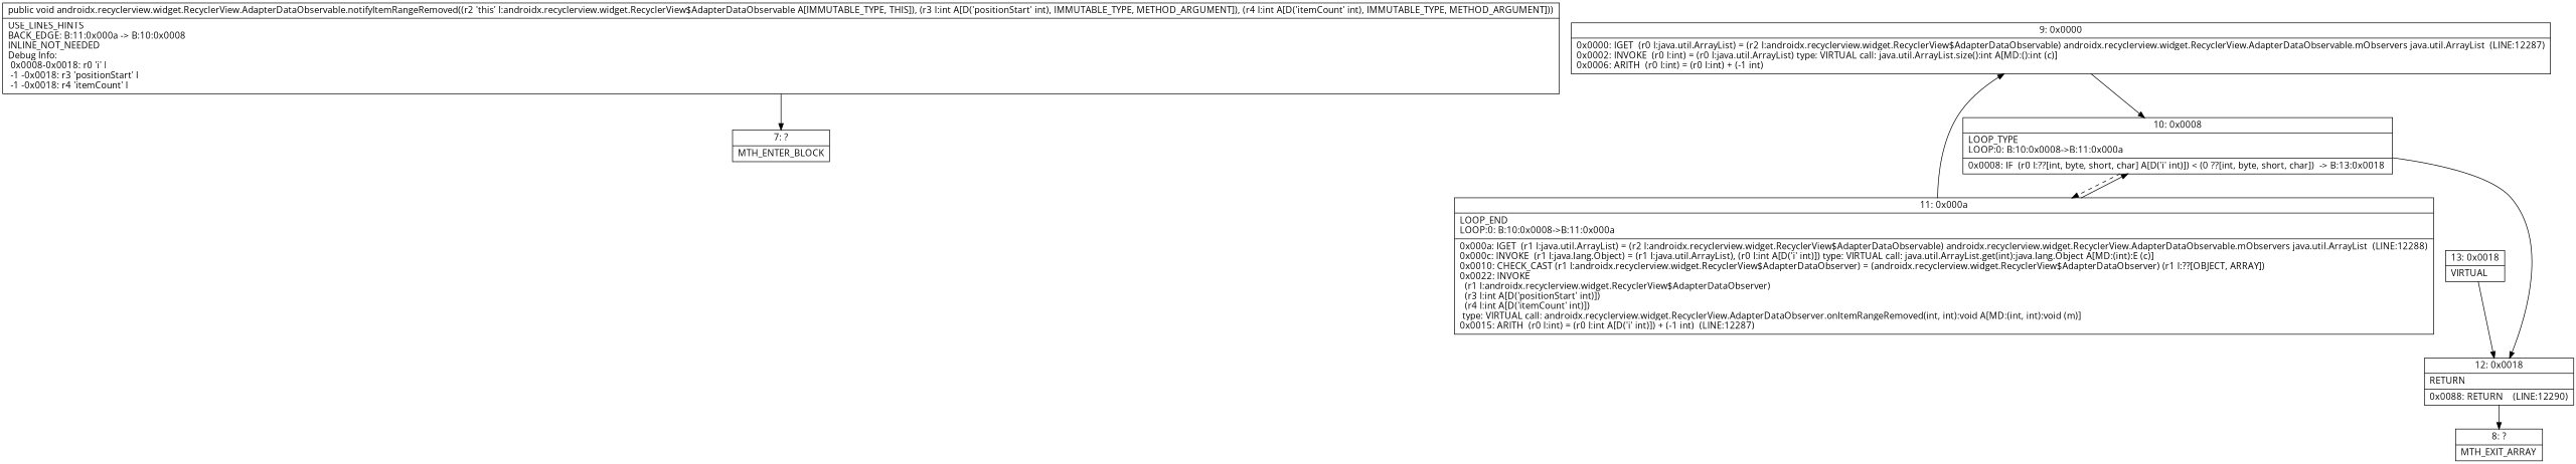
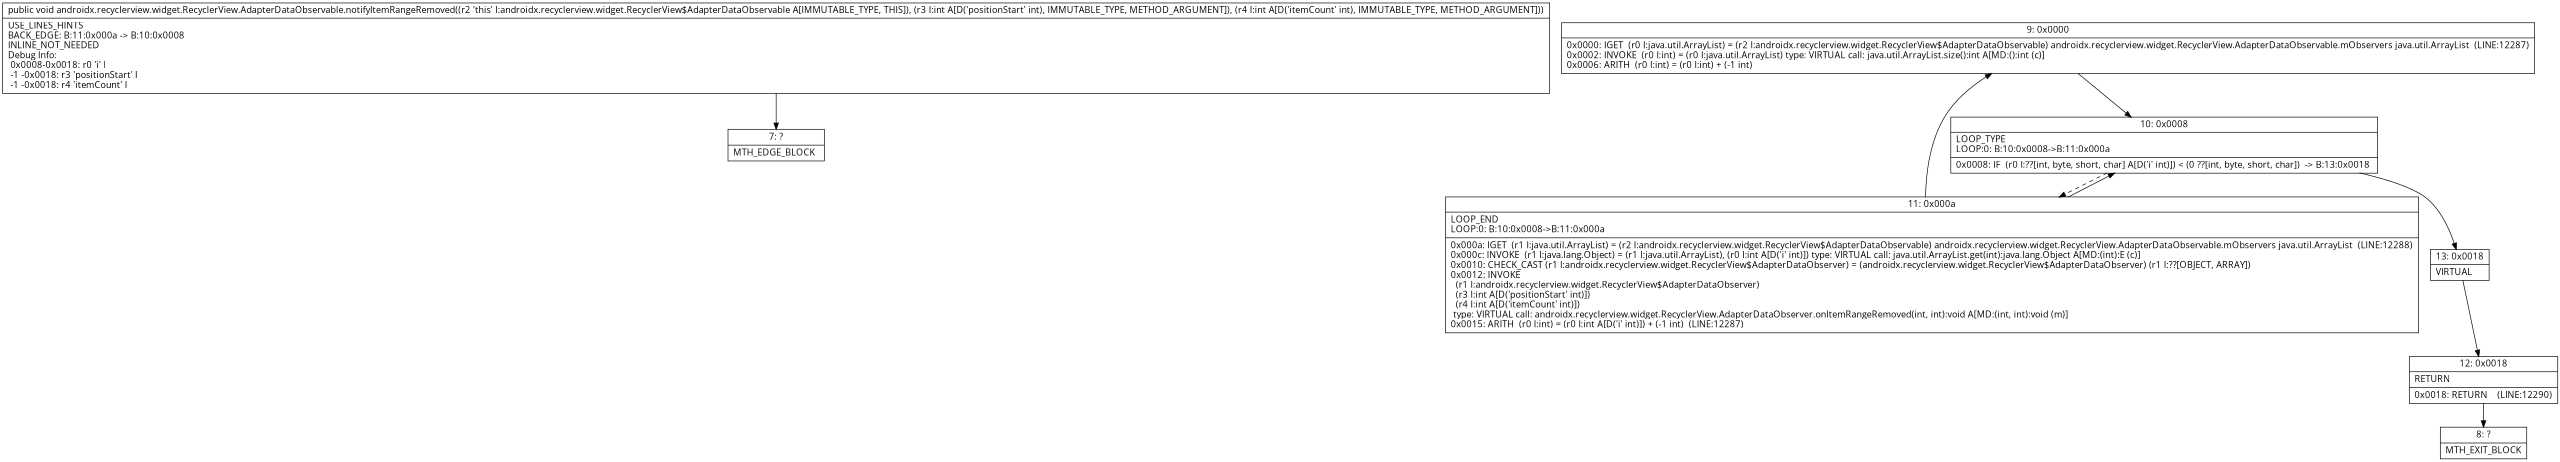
  digraph {
    fontname="Open Sans"
    node [fontname="Open Sans" shape=record]
    edge [fontname="Open Sans"]
-   n1 [label="{7\:\ ?|MTH_ENTER_BLOCK\l}"]
+   n1 [label="{7\:\ ?|MTH_EDGE_BLOCK\l}"]
    n2 [label="{9\:\ 0x0000|0x0000: IGET  (r0 I:java.util.ArrayList) = (r2 I:androidx.recyclerview.widget.RecyclerView$AdapterDataObservable) androidx.recyclerview.widget.RecyclerView.AdapterDataObservable.mObservers java.util.ArrayList  (LINE:12287)\l0x0002: INVOKE  (r0 I:int) = (r0 I:java.util.ArrayList) type: VIRTUAL call: java.util.ArrayList.size():int A[MD:():int (c)]\l0x0006: ARITH  (r0 I:int) = (r0 I:int) + (\-1 int) \l}"]
    n3 [label="{10\:\ 0x0008|LOOP_TYPE\lLOOP:0: B:10:0x0008\-\>B:11:0x000a\l|0x0008: IF  (r0 I:??[int, byte, short, char] A[D('i' int)]) \< (0 ??[int, byte, short, char])  \-\> B:13:0x0018 \l}"]
-   n4 [label="{11\:\ 0x000a|LOOP_END\lLOOP:0: B:10:0x0008\-\>B:11:0x000a\l|0x000a: IGET  (r1 I:java.util.ArrayList) = (r2 I:androidx.recyclerview.widget.RecyclerView$AdapterDataObservable) androidx.recyclerview.widget.RecyclerView.AdapterDataObservable.mObservers java.util.ArrayList  (LINE:12288)\l0x000c: INVOKE  (r1 I:java.lang.Object) = (r1 I:java.util.ArrayList), (r0 I:int A[D('i' int)]) type: VIRTUAL call: java.util.ArrayList.get(int):java.lang.Object A[MD:(int):E (c)]\l0x0010: CHECK_CAST (r1 I:androidx.recyclerview.widget.RecyclerView$AdapterDataObserver) = (androidx.recyclerview.widget.RecyclerView$AdapterDataObserver) (r1 I:??[OBJECT, ARRAY]) \l0x0022: INVOKE  \l  (r1 I:androidx.recyclerview.widget.RecyclerView$AdapterDataObserver)\l  (r3 I:int A[D('positionStart' int)])\l  (r4 I:int A[D('itemCount' int)])\l type: VIRTUAL call: androidx.recyclerview.widget.RecyclerView.AdapterDataObserver.onItemRangeRemoved(int, int):void A[MD:(int, int):void (m)]\l0x0015: ARITH  (r0 I:int) = (r0 I:int A[D('i' int)]) + (\-1 int)  (LINE:12287)\l}"]
+   n4 [label="{11\:\ 0x000a|LOOP_END\lLOOP:0: B:10:0x0008\-\>B:11:0x000a\l|0x000a: IGET  (r1 I:java.util.ArrayList) = (r2 I:androidx.recyclerview.widget.RecyclerView$AdapterDataObservable) androidx.recyclerview.widget.RecyclerView.AdapterDataObservable.mObservers java.util.ArrayList  (LINE:12288)\l0x000c: INVOKE  (r1 I:java.lang.Object) = (r1 I:java.util.ArrayList), (r0 I:int A[D('i' int)]) type: VIRTUAL call: java.util.ArrayList.get(int):java.lang.Object A[MD:(int):E (c)]\l0x0010: CHECK_CAST (r1 I:androidx.recyclerview.widget.RecyclerView$AdapterDataObserver) = (androidx.recyclerview.widget.RecyclerView$AdapterDataObserver) (r1 I:??[OBJECT, ARRAY]) \l0x0012: INVOKE  \l  (r1 I:androidx.recyclerview.widget.RecyclerView$AdapterDataObserver)\l  (r3 I:int A[D('positionStart' int)])\l  (r4 I:int A[D('itemCount' int)])\l type: VIRTUAL call: androidx.recyclerview.widget.RecyclerView.AdapterDataObserver.onItemRangeRemoved(int, int):void A[MD:(int, int):void (m)]\l0x0015: ARITH  (r0 I:int) = (r0 I:int A[D('i' int)]) + (\-1 int)  (LINE:12287)\l}"]
    n5 [label="{13\:\ 0x0018|VIRTUAL\l}"]
-   n6 [label="{12\:\ 0x0018|RETURN\l|0x0088: RETURN    (LINE:12290)\l}"]
-   n7 [label="{8\:\ ?|MTH_EXIT_ARRAY\l}"]
+   n6 [label="{12\:\ 0x0018|RETURN\l|0x0018: RETURN    (LINE:12290)\l}"]
+   n7 [label="{8\:\ ?|MTH_EXIT_BLOCK\l}"]
    n8 [label="{public void androidx.recyclerview.widget.RecyclerView.AdapterDataObservable.notifyItemRangeRemoved((r2 'this' I:androidx.recyclerview.widget.RecyclerView$AdapterDataObservable A[IMMUTABLE_TYPE, THIS]), (r3 I:int A[D('positionStart' int), IMMUTABLE_TYPE, METHOD_ARGUMENT]), (r4 I:int A[D('itemCount' int), IMMUTABLE_TYPE, METHOD_ARGUMENT]))  | USE_LINES_HINTS\lBACK_EDGE: B:11:0x000a \-\> B:10:0x0008\lINLINE_NOT_NEEDED\lDebug Info:\l  0x0008\-0x0018: r0 'i' I\l  \-1 \-0x0018: r3 'positionStart' I\l  \-1 \-0x0018: r4 'itemCount' I\l}"]
    n2 -> n3
    n3 -> n4 [style=dashed]
-   n3 -> n6
+   n3 -> n5
    n4 -> n2
    n4 -> n3
    n5 -> n6
    n6 -> n7
    n8 -> n1
  }
